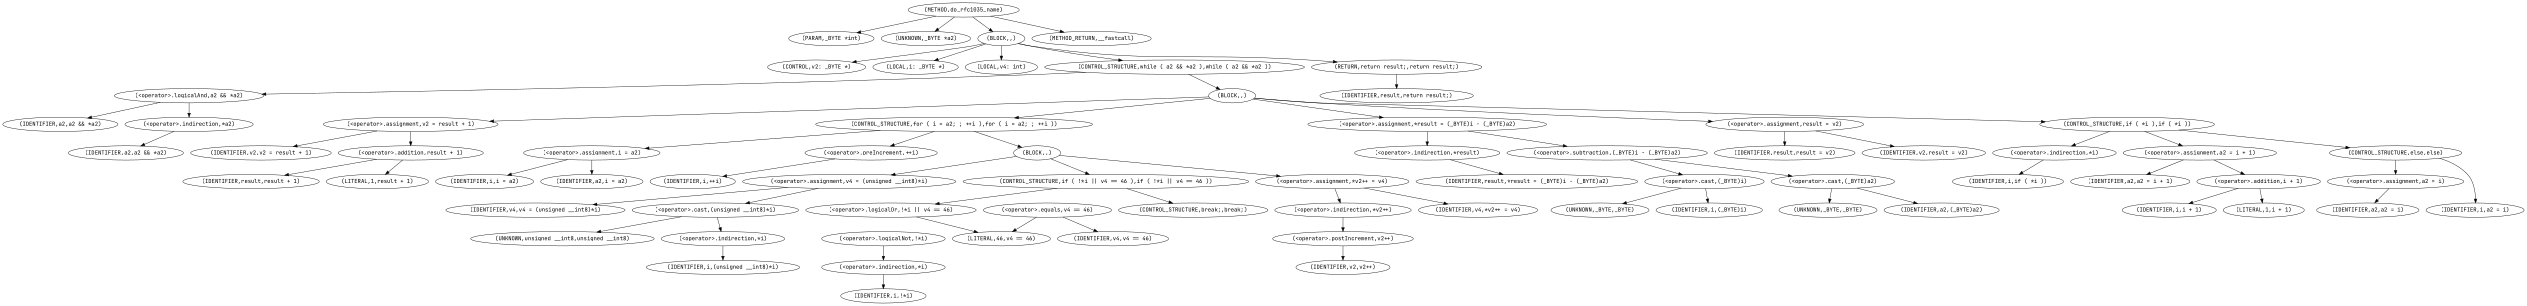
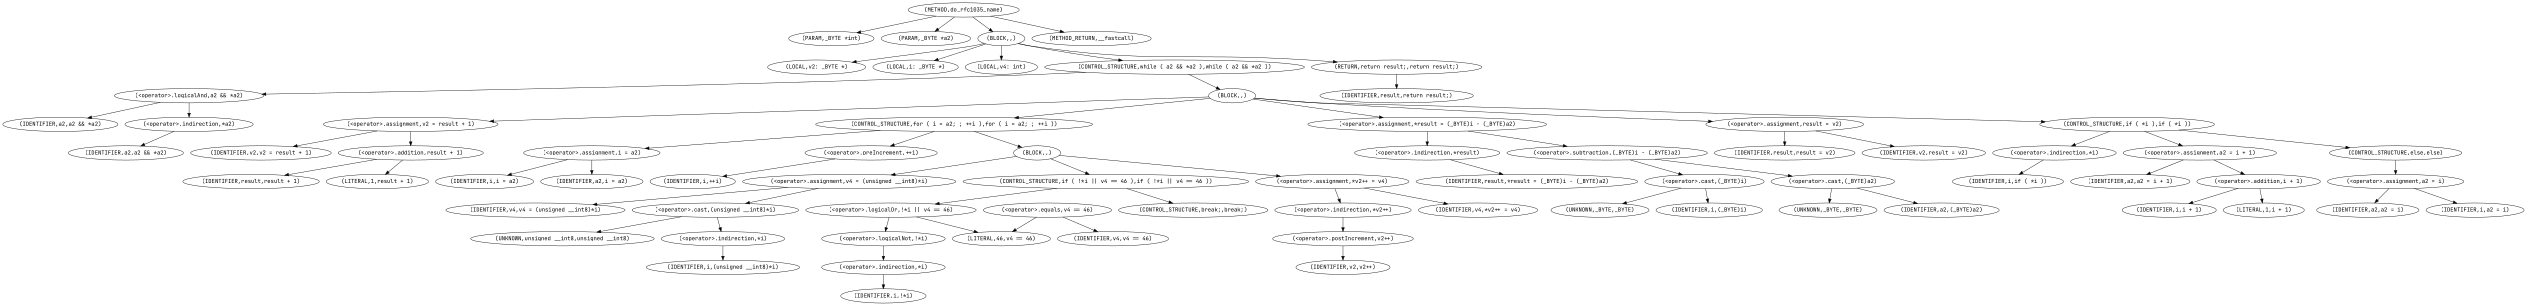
  digraph {
    fontname="JetBrains Mono"
    node [fontname="JetBrains Mono"]
    edge [fontname="JetBrains Mono"]
    n1 [label="(METHOD,do_rfc1035_name)"]
    n2 [label="(PARAM,_BYTE *int)"]
-   n3 [label="(UNKNOWN,_BYTE *a2)"]
+   n3 [label="(PARAM,_BYTE *a2)"]
    n4 [label="(BLOCK,,)"]
    n5 [label="(METHOD_RETURN,__fastcall)"]
-   n6 [label="(CONTROL,v2: _BYTE *)"]
+   n6 [label="(LOCAL,v2: _BYTE *)"]
    n7 [label="(LOCAL,i: _BYTE *)"]
    n8 [label="(LOCAL,v4: int)"]
    n9 [label="(CONTROL_STRUCTURE,while ( a2 && *a2 ),while ( a2 && *a2 ))"]
    n10 [label="(RETURN,return result;,return result;)"]
    n11 [label="(<operator>.logicalAnd,a2 && *a2)"]
    n12 [label="(BLOCK,,)"]
    n13 [label="(IDENTIFIER,result,return result;)"]
    n14 [label="(IDENTIFIER,a2,a2 && *a2)"]
    n15 [label="(<operator>.indirection,*a2)"]
    n16 [label="(<operator>.assignment,v2 = result + 1)"]
    n17 [label="(CONTROL_STRUCTURE,for ( i = a2; ; ++i ),for ( i = a2; ; ++i ))"]
    n18 [label="(<operator>.assignment,*result = (_BYTE)i - (_BYTE)a2)"]
    n19 [label="(<operator>.assignment,result = v2)"]
    n20 [label="(CONTROL_STRUCTURE,if ( *i ),if ( *i ))"]
    n21 [label="(IDENTIFIER,a2,a2 && *a2)"]
    n22 [label="(IDENTIFIER,v2,v2 = result + 1)"]
    n23 [label="(<operator>.addition,result + 1)"]
    n24 [label="(<operator>.assignment,i = a2)"]
    n25 [label="(<operator>.preIncrement,++i)"]
    n26 [label="(BLOCK,,)"]
    n27 [label="(<operator>.indirection,*result)"]
    n28 [label="(<operator>.subtraction,(_BYTE)i - (_BYTE)a2)"]
    n29 [label="(IDENTIFIER,result,result = v2)"]
    n30 [label="(IDENTIFIER,v2,result = v2)"]
    n31 [label="(<operator>.indirection,*i)"]
    n32 [label="(<operator>.assignment,a2 = i + 1)"]
    n33 [label="(CONTROL_STRUCTURE,else,else)"]
    n34 [label="(IDENTIFIER,result,result + 1)"]
    n35 [label="(LITERAL,1,result + 1)"]
    n36 [label="(IDENTIFIER,i,i = a2)"]
    n37 [label="(IDENTIFIER,a2,i = a2)"]
    n38 [label="(IDENTIFIER,i,++i)"]
    n39 [label="(<operator>.assignment,v4 = (unsigned __int8)*i)"]
    n40 [label="(CONTROL_STRUCTURE,if ( !*i || v4 == 46 ),if ( !*i || v4 == 46 ))"]
    n41 [label="(<operator>.assignment,*v2++ = v4)"]
    n42 [label="(IDENTIFIER,v4,v4 = (unsigned __int8)*i)"]
    n43 [label="(<operator>.cast,(unsigned __int8)*i)"]
    n44 [label="(<operator>.logicalOr,!*i || v4 == 46)"]
    n45 [label="(CONTROL_STRUCTURE,break;,break;)"]
    n46 [label="(<operator>.indirection,*v2++)"]
    n47 [label="(IDENTIFIER,v4,*v2++ = v4)"]
    n48 [label="(UNKNOWN,unsigned __int8,unsigned __int8)"]
    n49 [label="(<operator>.indirection,*i)"]
    n50 [label="(IDENTIFIER,i,(unsigned __int8)*i)"]
    n51 [label="(<operator>.logicalNot,!*i)"]
    n52 [label="(LITERAL,46,v4 == 46)"]
    n53 [label="(<operator>.indirection,*i)"]
    n54 [label="(<operator>.equals,v4 == 46)"]
    n55 [label="(IDENTIFIER,v4,v4 == 46)"]
    n56 [label="(IDENTIFIER,i,!*i)"]
    n57 [label="(<operator>.postIncrement,v2++)"]
    n58 [label="(IDENTIFIER,v2,v2++)"]
    n59 [label="(IDENTIFIER,result,*result = (_BYTE)i - (_BYTE)a2)"]
    n60 [label="(<operator>.cast,(_BYTE)i)"]
    n61 [label="(<operator>.cast,(_BYTE)a2)"]
    n62 [label="(UNKNOWN,_BYTE,_BYTE)"]
    n63 [label="(IDENTIFIER,i,(_BYTE)i)"]
    n64 [label="(UNKNOWN,_BYTE,_BYTE)"]
    n65 [label="(IDENTIFIER,a2,(_BYTE)a2)"]
    n66 [label="(IDENTIFIER,i,if ( *i ))"]
    n67 [label="(IDENTIFIER,a2,a2 = i + 1)"]
    n68 [label="(<operator>.addition,i + 1)"]
    n69 [label="(<operator>.assignment,a2 = i)"]
    n70 [label="(IDENTIFIER,i,i + 1)"]
    n71 [label="(LITERAL,1,i + 1)"]
    n72 [label="(IDENTIFIER,a2,a2 = i)"]
    n73 [label="(IDENTIFIER,i,a2 = i)"]
    n1 -> n2
    n1 -> n3
    n1 -> n4
    n1 -> n5
    n4 -> n6
    n4 -> n7
    n4 -> n8
    n4 -> n9
    n4 -> n10
    n9 -> n11
    n9 -> n12
    n10 -> n13
    n11 -> n14
    n11 -> n15
    n12 -> n16
    n12 -> n17
    n12 -> n18
    n12 -> n19
    n12 -> n20
    n15 -> n21
    n16 -> n22
    n16 -> n23
    n17 -> n24
    n17 -> n25
    n17 -> n26
    n18 -> n27
    n18 -> n28
    n19 -> n29
    n19 -> n30
    n20 -> n31
    n20 -> n32
    n20 -> n33
    n23 -> n34
    n23 -> n35
    n24 -> n36
    n24 -> n37
    n25 -> n38
    n26 -> n39
    n26 -> n40
    n26 -> n41
    n27 -> n59
    n28 -> n60
    n28 -> n61
    n31 -> n66
    n32 -> n67
    n32 -> n68
    n33 -> n69
    n39 -> n42
    n39 -> n43
    n40 -> n44
    n40 -> n45
    n41 -> n46
    n41 -> n47
    n43 -> n48
    n43 -> n49
+   n44 -> n51
    n44 -> n52
    n46 -> n57
    n49 -> n50
    n51 -> n53
    n53 -> n56
    n54 -> n52
    n54 -> n55
    n57 -> n58
    n60 -> n62
    n60 -> n63
    n61 -> n64
    n61 -> n65
    n68 -> n70
    n68 -> n71
    n69 -> n72
-   n33 -> n73
+   n69 -> n73
  }
